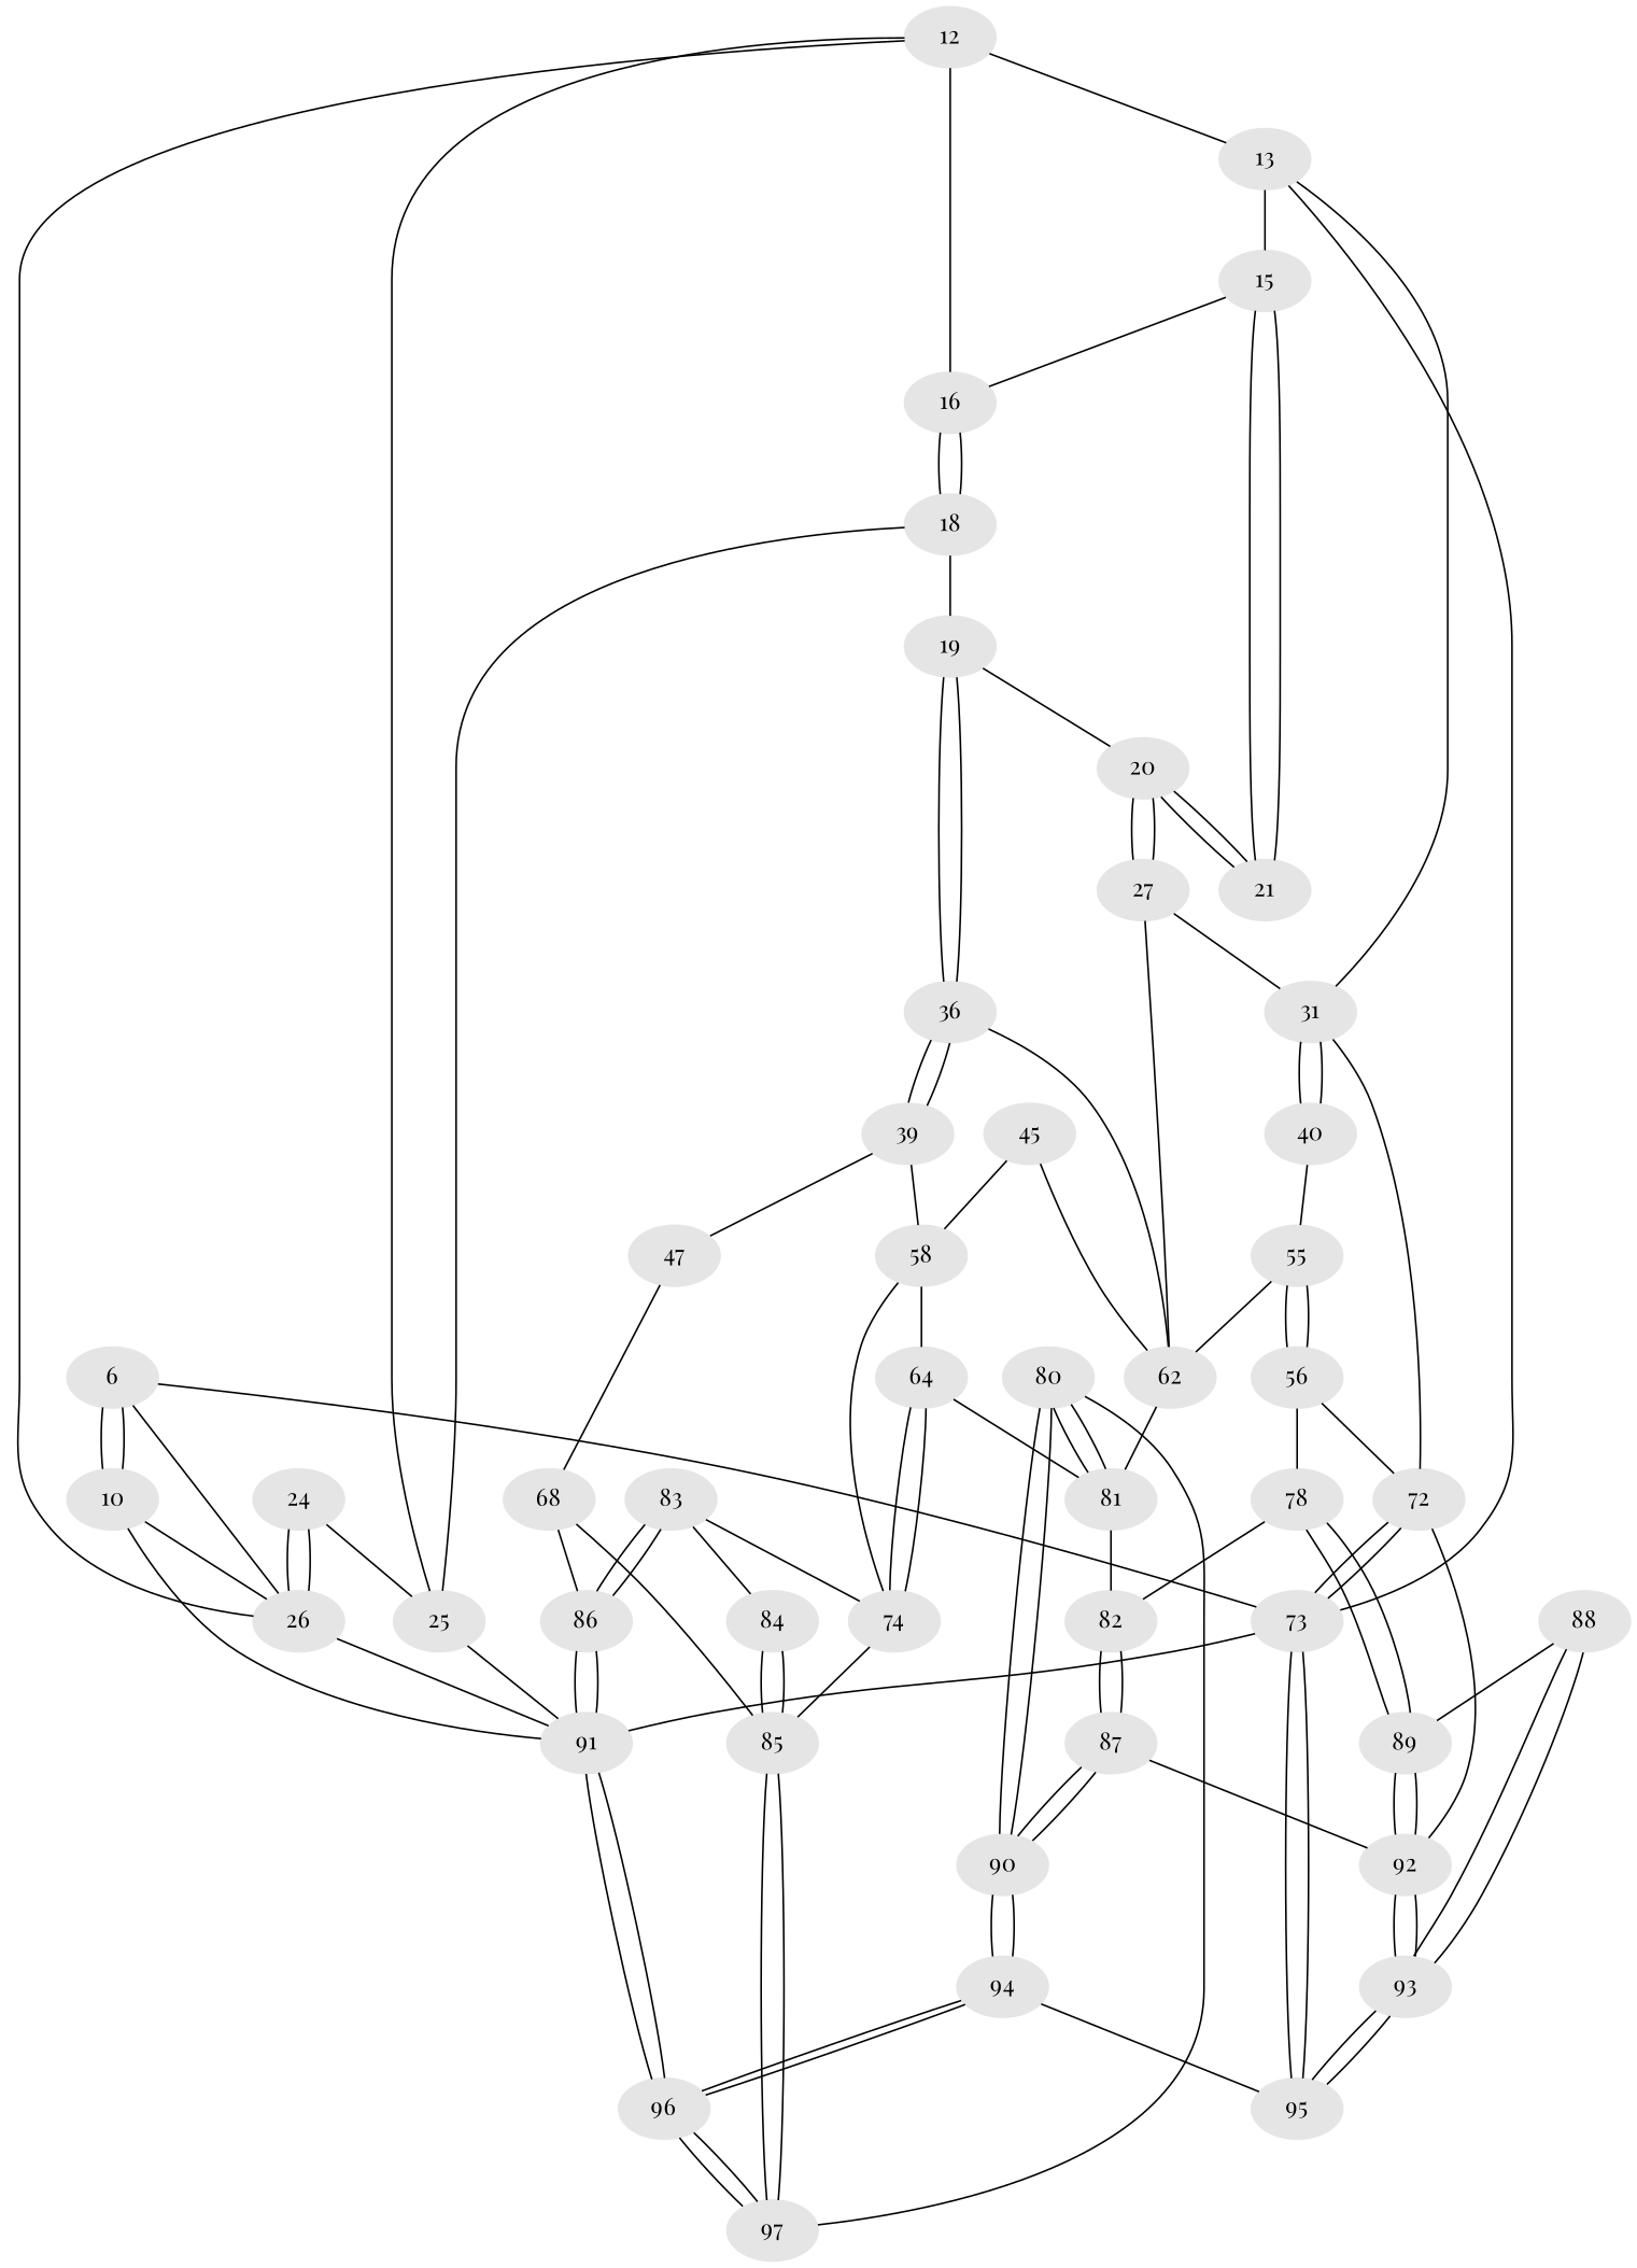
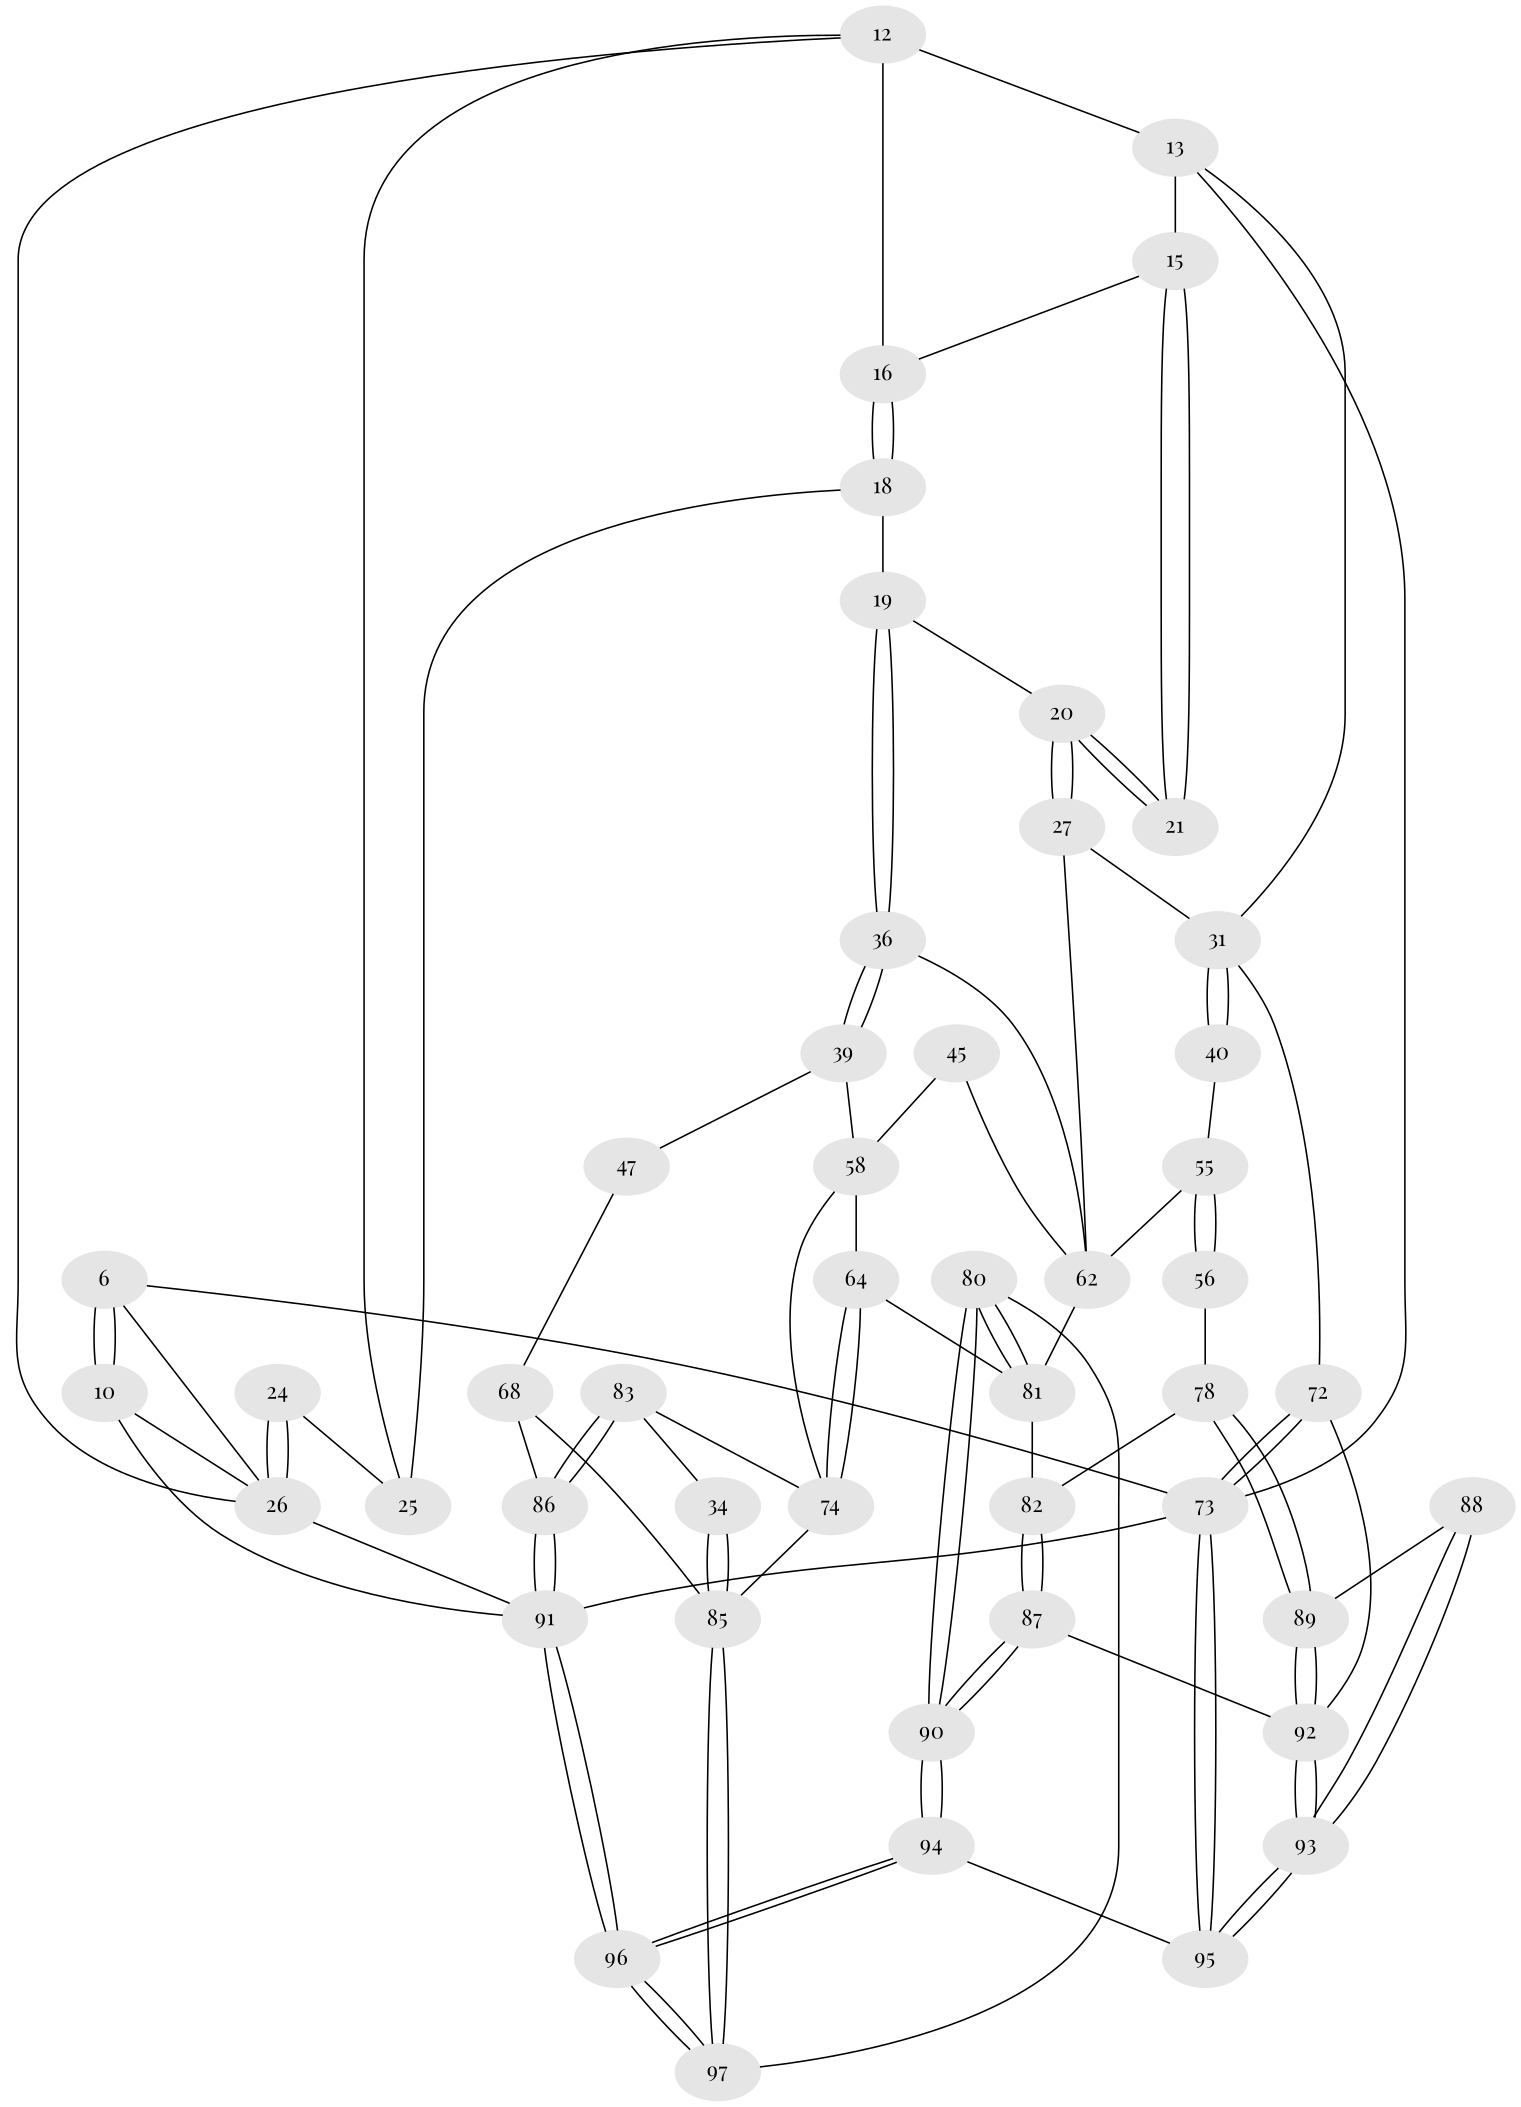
  graph {
    fontname="Playfair Display"
    node [color=gray90 fontname="Playfair Display" style=filled]
    edge [fontname="Playfair Display"]
    6 [super="+1"]
    10
    26 [super="+17+8"]
    73 [super="+2"]
    91 [super="+71+54"]
    95
    96
    12 [super="+11+9"]
    13 [super="+4"]
    16
    25 [super="+23"]
    15 [super="+14"]
    31 [super="+29+28"]
    18
    21
    40
    72 [super="+57+30"]
    19
    20
    36
    27
    39 [super="+35"]
    62 [super="+46+41+38"]
    24
    47 [super="+34"]
    58 [super="+52+43"]
    81 [super="+66"]
    55 [super="+42"]
    92
    68 [super="+61"]
    64 [super="+63"]
    74 [super="+67"]
    56
    45 [super="+44"]
    85 [super="+75+70+69+76"]
    86 [super="+59+60"]
    78
    82 [super="+77"]
    89
    97 [super="+79"]
    93
    87
    80
    90
    94
    83
-   84
+   84 [label=34]
    88
    6 -- 10 [weight=2]
    6 -- 10
    6 -- 26
    6 -- 73
    10 -- 26
    10 -- 91
    26 -- 91
    73 -- 91
    73 -- 95
    73 -- 95
    91 -- 96
    91 -- 96
    96 -- 97
    96 -- 97
    12 -- 26
    12 -- 13 [weight=2]
    12 -- 16
    12 -- 25
    13 -- 73
    13 -- 15
    13 -- 31
    16 -- 18
    16 -- 18
-   25 -- 91
    15 -- 16
    15 -- 21 [weight=2]
    15 -- 21
    31 -- 40 [weight=2]
    31 -- 40
    31 -- 72
    18 -- 25
    18 -- 19
    40 -- 55
    72 -- 73 [weight=2]
    72 -- 73
    72 -- 92
    19 -- 20
    19 -- 36
    19 -- 36
    20 -- 21
    20 -- 21
    20 -- 27
    20 -- 27
    36 -- 39
    36 -- 39
    36 -- 62
    27 -- 31
    27 -- 62
    39 -- 47
    39 -- 58
    62 -- 81
    24 -- 26 [weight=2]
    24 -- 26
    24 -- 25
    47 -- 68
    58 -- 64
    58 -- 74
    81 -- 82 [weight=2]
    55 -- 62 [weight=2]
    55 -- 56
    55 -- 56
    92 -- 93
    92 -- 93
    68 -- 85
    68 -- 86
    64 -- 81
    64 -- 74 [weight=2]
    64 -- 74
    74 -- 85 [weight=2]
-   56 -- 72
    56 -- 78
    45 -- 62 [weight=2]
    45 -- 58 [weight=2]
    85 -- 97 [weight=2]
    85 -- 97
    86 -- 91 [weight=2]
    86 -- 91
    78 -- 82
    78 -- 89
    78 -- 89
    82 -- 87
    82 -- 87
    89 -- 92
    89 -- 92
    93 -- 95
    93 -- 95
    87 -- 92
    87 -- 90
    87 -- 90
    80 -- 81
    80 -- 81
    80 -- 97
    80 -- 90
    80 -- 90
    90 -- 94
    90 -- 94
    94 -- 95
    94 -- 96
    94 -- 96
    83 -- 74 [weight=2]
    83 -- 86 [weight=2]
    83 -- 86
    83 -- 84
    84 -- 85 [weight=2]
    84 -- 85
    88 -- 89
    88 -- 93
    88 -- 93
  }
